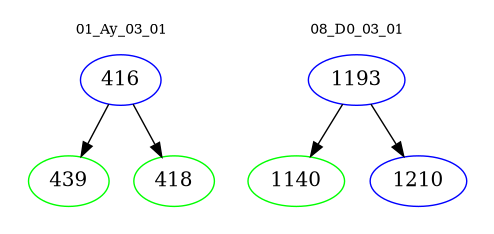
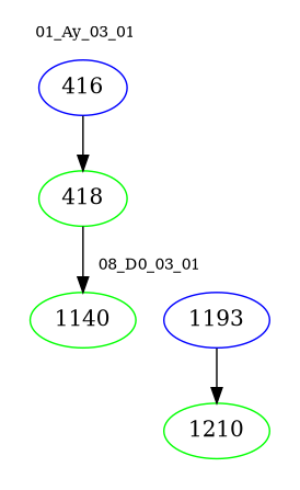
  digraph {
    node [color=green]
    edge [color=black]
    n1 [color=blue label=416]
-   n2 [label=439]
    n3 [label=418]
    n4 [color=blue label=1193]
    n5 [label=1140]
-   n6 [color=blue label=1210]
+   n6 [label=1210]
    subgraph cluster_1 {
      color=white
      fontsize=10
      label="01_Ay_03_01"
      n1
-     n2
      n3
    }
    subgraph cluster_2 {
      color=white
      fontsize=10
      label="08_D0_03_01"
      n4
      n5
      n6
    }
-   n1 -> n2
    n1 -> n3
-   n4 -> n5
+   n3 -> n5
    n4 -> n6
  }
